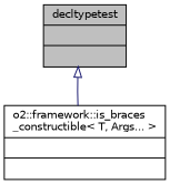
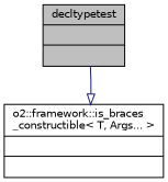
  digraph {
    node [color=black fontname=Helvetica fontsize=10 shape=record]
    n1 [fillcolor=grey75 fontcolor=black height=0.2 label="{decltypetest\n||}" style=filled width=0.4]
    n2 [height=0.2 label="{o2::framework::is_braces\l_constructible\< T, Args... \>\n||}" width=0.4]
-   n1 -> n2 [arrowtail=onormal color=midnightblue dir=back fontname=Helvetica fontsize=10 labelfontname=Helvetica labelfontsize=10 style=solid]
+   n2 -> n1 [arrowtail=onormal color=midnightblue dir=back fontname=Helvetica fontsize=10 labelfontname=Helvetica labelfontsize=10 style=solid]
  }
